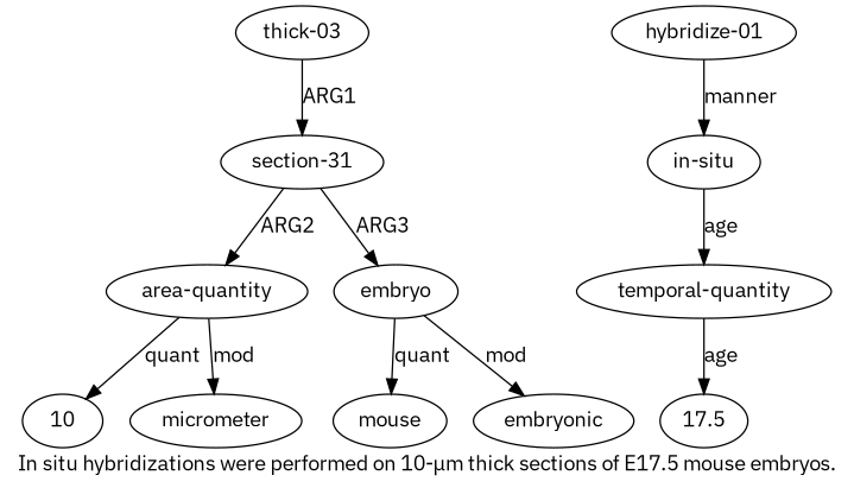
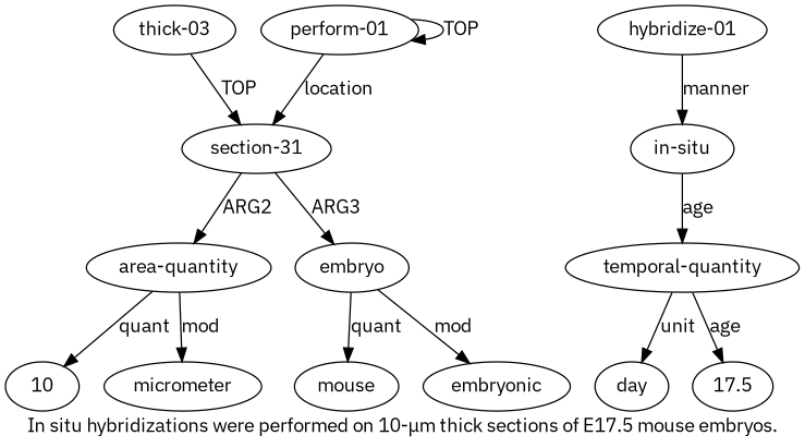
  digraph {
    fontname="IBM Plex Sans"
    label="In situ hybridizations were performed on 10-μm thick sections of E17.5 mouse embryos."
    node [color=black fontname="IBM Plex Sans" gold_ind=-1 test_ind=-1]
    edge [color=black fontname="IBM Plex Sans" gold_label=quant test_label=quant]
    n1 [gold_ind=11 gold_label="thick-03" label="thick-03" test_ind=11 test_label="thick-03"]
    n2 [gold_ind=3 gold_label="section-01" label="section-31" test_ind=3 test_label="section-01"]
    n3 [gold_ind=4 gold_label="area-quantity" label="area-quantity" test_ind=4 test_label="area-quantity"]
    n4 [gold_ind=6 gold_label=embryo label=embryo test_ind=6 test_label=embryo]
    n5 [gold_label=10 label=10 test_label=10]
    n6 [gold_ind=5 gold_label=micrometer label=micrometer test_ind=5 test_label=micrometer]
    n7 [gold_ind=7 gold_label=mouse label=mouse test_ind=7 test_label=mouse]
    n8 [gold_ind=8 gold_label=embryonic label=embryonic test_ind=8 test_label=embryonic]
+   n9 [gold_ind=10 gold_label=day label=day test_ind=10 test_label=day]
    n10 [gold_label=17.5 label=17.5 test_label=17.5]
    n11 [gold_ind=1 gold_label="hybridize-01" label="hybridize-01" test_ind=1 test_label="hybridize-01"]
    n12 [gold_ind=2 gold_label="in-situ" label="in-situ" test_ind=2 test_label="in-situ"]
    n13 [gold_ind=9 gold_label="temporal-quantity" label="temporal-quantity" test_ind=9 test_label="temporal-quantity"]
-   n1 -> n2 [gold_label=ARG1 label=ARG1 test_label=ARG1]
+   n14 [gold_ind=0 gold_label="perform-01" label="perform-01" test_ind=0 test_label="perform-01"]
+   n1 -> n2 [gold_label=ARG1 label=TOP test_label=ARG1]
    n2 -> n3 [gold_label=ARG2 label=ARG2 test_label=ARG2]
    n2 -> n4 [gold_label=ARG3 label=ARG3 test_label=ARG3]
    n3 -> n5 [label=quant]
    n3 -> n6 [gold_label=unit label=mod test_label=unit]
    n4 -> n7 [gold_label=mod label=quant test_label=mod]
    n4 -> n8 [gold_label=mod label=mod test_label=mod]
    n11 -> n12 [gold_label=manner label=manner test_label=manner]
    n12 -> n13 [gold_label=age label=age test_label=age]
+   n13 -> n9 [gold_label=unit label=unit test_label=unit]
    n13 -> n10 [label=age]
+   n14 -> n2 [gold_label=location label=location test_label=location]
+   n14 -> n14 [gold_label=TOP label=TOP test_label=TOP]
  }
